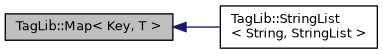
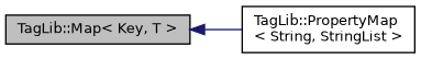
  digraph {
    rankdir=LR
    node [color=black fontname=Helvetica fontsize=10 shape=record style=filled]
    n1 [fillcolor=grey75 fontcolor=black height=0.2 label="TagLib::Map\< Key, T \>" width=0.4]
-   n2 [fillcolor=white height=0.2 label="TagLib::StringList\l\< String, StringList \>" width=0.4]
+   n2 [fillcolor=white height=0.2 label="TagLib::PropertyMap\l\< String, StringList \>" width=0.4]
    n1 -> n2 [color=midnightblue dir=back fontname=Helvetica fontsize=10 labelfontname=Helvetica labelfontsize=10 style=solid]
  }
